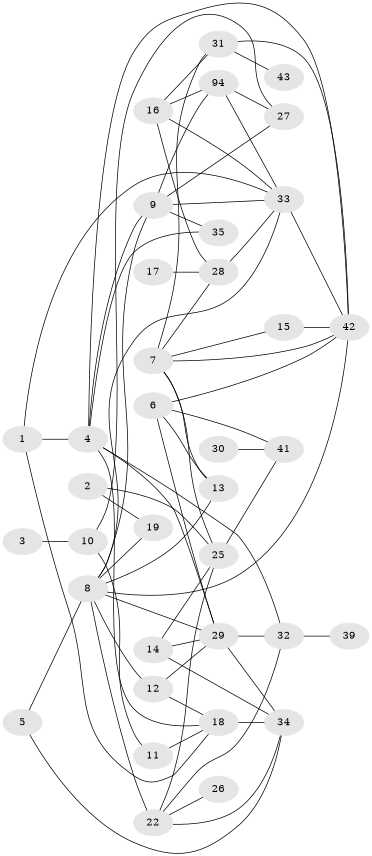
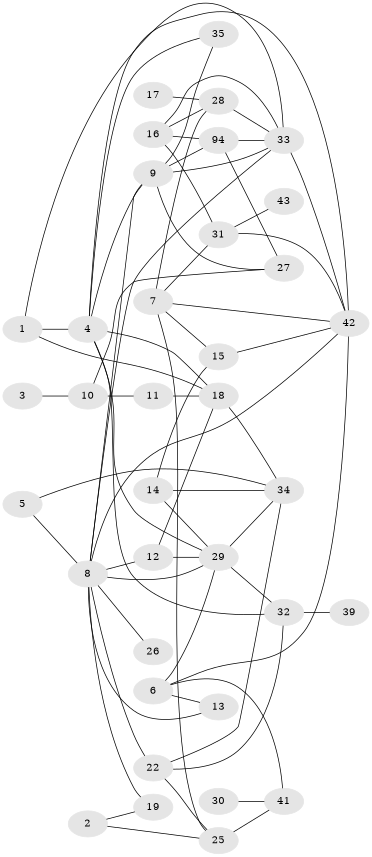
  graph {
    rankdir=LR
    node [color=gray90 style=filled]
    edge [weight=1.0]
    1
    4
    18
    33
    9
    29
    32
    35
    42
    34
    2
    19
    25
    41
    3
    10
    27
    11
    n19 [label=94]
    39
    5
    8
    13
    12
    22
    26
    6
    7
    15
    28
    31
    43
    14
    16
    17
    30
    1 -- 4
    1 -- 18
    1 -- 33
    4 -- 18 [weight=2.0]
    4 -- 9
    4 -- 29
    4 -- 32 [weight=2.0]
    4 -- 35
    4 -- 42
    18 -- 34
    33 -- 42
    9 -- 33
    9 -- 35
    9 -- 27 [weight=2.0]
    9 -- n19
    29 -- 32
    29 -- 34
    32 -- 39
    2 -- 19
    2 -- 25
    25 -- 41
    3 -- 10
    10 -- 27
    10 -- 11
    11 -- 18
    n19 -- 33
    n19 -- 27
    5 -- 34
    5 -- 8
    8 -- 33
    8 -- 9
    8 -- 29
    8 -- 42
    8 -- 19
    8 -- 13
    8 -- 12
    8 -- 22
-   22 -- 26
+   8 -- 26
    12 -- 18
    12 -- 29
    22 -- 32 [weight=2.0]
    22 -- 34
    22 -- 25
    6 -- 29
    6 -- 42
    6 -- 41
    6 -- 13
    7 -- 42
    7 -- 25
-   7 -- 13 [weight=2.0]
    7 -- 15
    7 -- 28
    7 -- 31
    15 -- 42
    28 -- 33
    31 -- 42
    31 -- 43
    14 -- 29
    14 -- 34
-   14 -- 25
+   14 -- 15
    16 -- 33
    16 -- n19
    16 -- 28
    16 -- 31
    17 -- 28
    30 -- 41
  }
